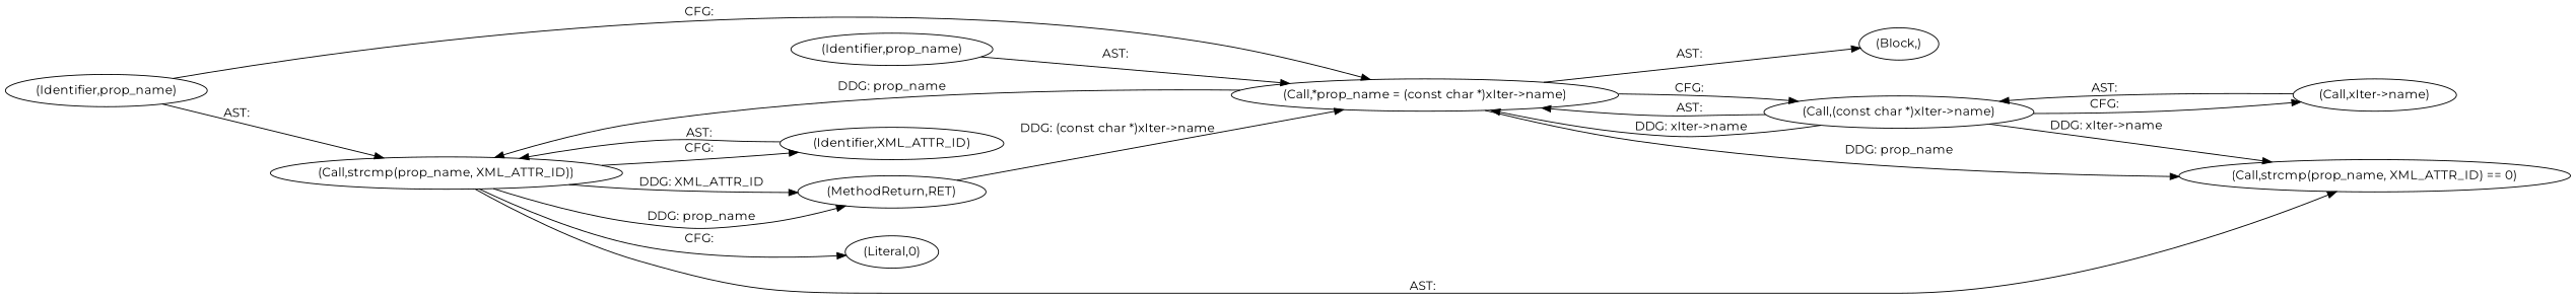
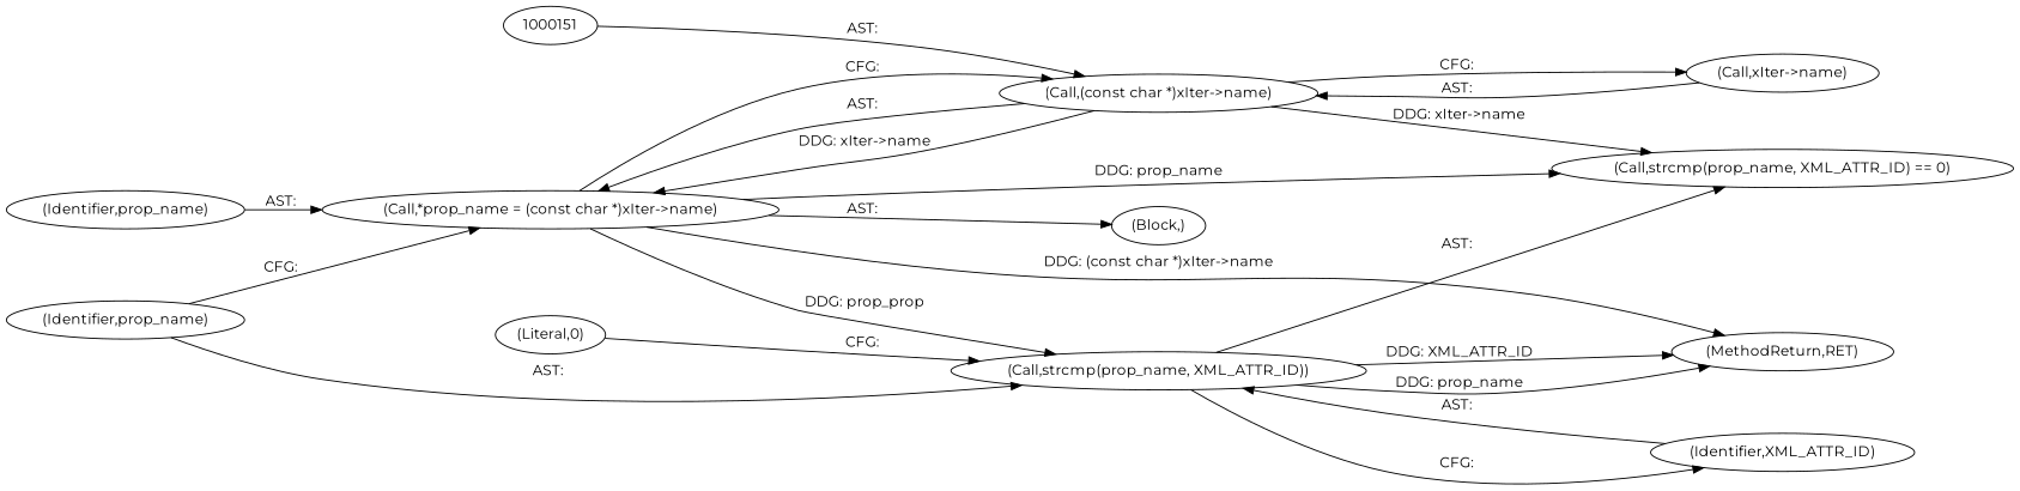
  digraph {
    fontname=Montserrat
    rankdir=LR
    node [fontname=Montserrat]
    edge [fontname=Montserrat]
    n1 [label="(Call,strcmp(prop_name, XML_ATTR_ID))"]
    n2 [label="(Call,strcmp(prop_name, XML_ATTR_ID) == 0)"]
    n3 [label="(Identifier,XML_ATTR_ID)"]
    n4 [label="(MethodReturn,RET)"]
    n5 [label="(Call,*prop_name = (const char *)xIter->name)"]
    n6 [label="(Call,(const char *)xIter->name)"]
    n7 [label="(Block,)"]
    n8 [label="(Call,xIter->name)"]
    n9 [label="(Literal,0)"]
    n10 [label="(Identifier,prop_name)"]
    n11 [label="(Identifier,prop_name)"]
+   1000151
    n1 -> n2 [label="AST: "]
    n1 -> n3 [label="CFG: "]
    n1 -> n4 [label="DDG: prop_name"]
    n1 -> n4 [label="DDG: XML_ATTR_ID"]
    n3 -> n1 [label="AST: "]
-   n5 -> n1 [label="DDG: prop_name"]
+   n5 -> n1 [label="DDG: prop_prop"]
    n5 -> n2 [label="DDG: prop_name"]
-   n4 -> n5 [label="DDG: (const char *)xIter->name"]
+   n5 -> n4 [label="DDG: (const char *)xIter->name"]
    n5 -> n6 [label="CFG: "]
    n5 -> n7 [label="AST: "]
    n6 -> n2 [label="DDG: xIter->name"]
    n6 -> n5 [label="AST: "]
    n6 -> n5 [label="DDG: xIter->name"]
    n6 -> n8 [label="CFG: "]
    n8 -> n6 [label="AST: "]
-   n1 -> n9 [label="CFG: "]
+   n9 -> n1 [label="CFG: "]
    n10 -> n5 [label="AST: "]
    n11 -> n1 [label="AST: "]
    n11 -> n5 [label="CFG: "]
+   1000151 -> n6 [label="AST: "]
  }
